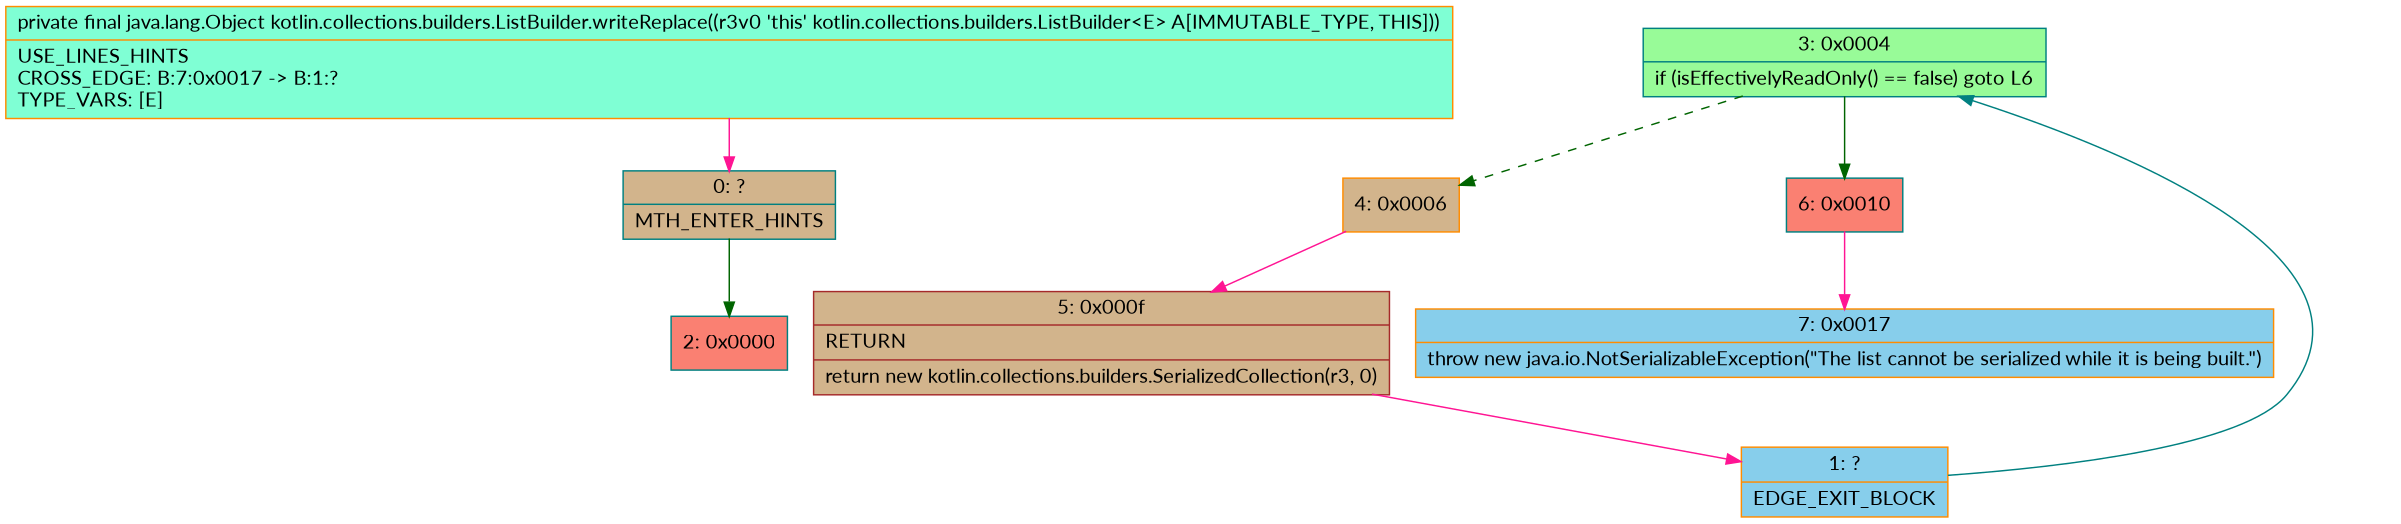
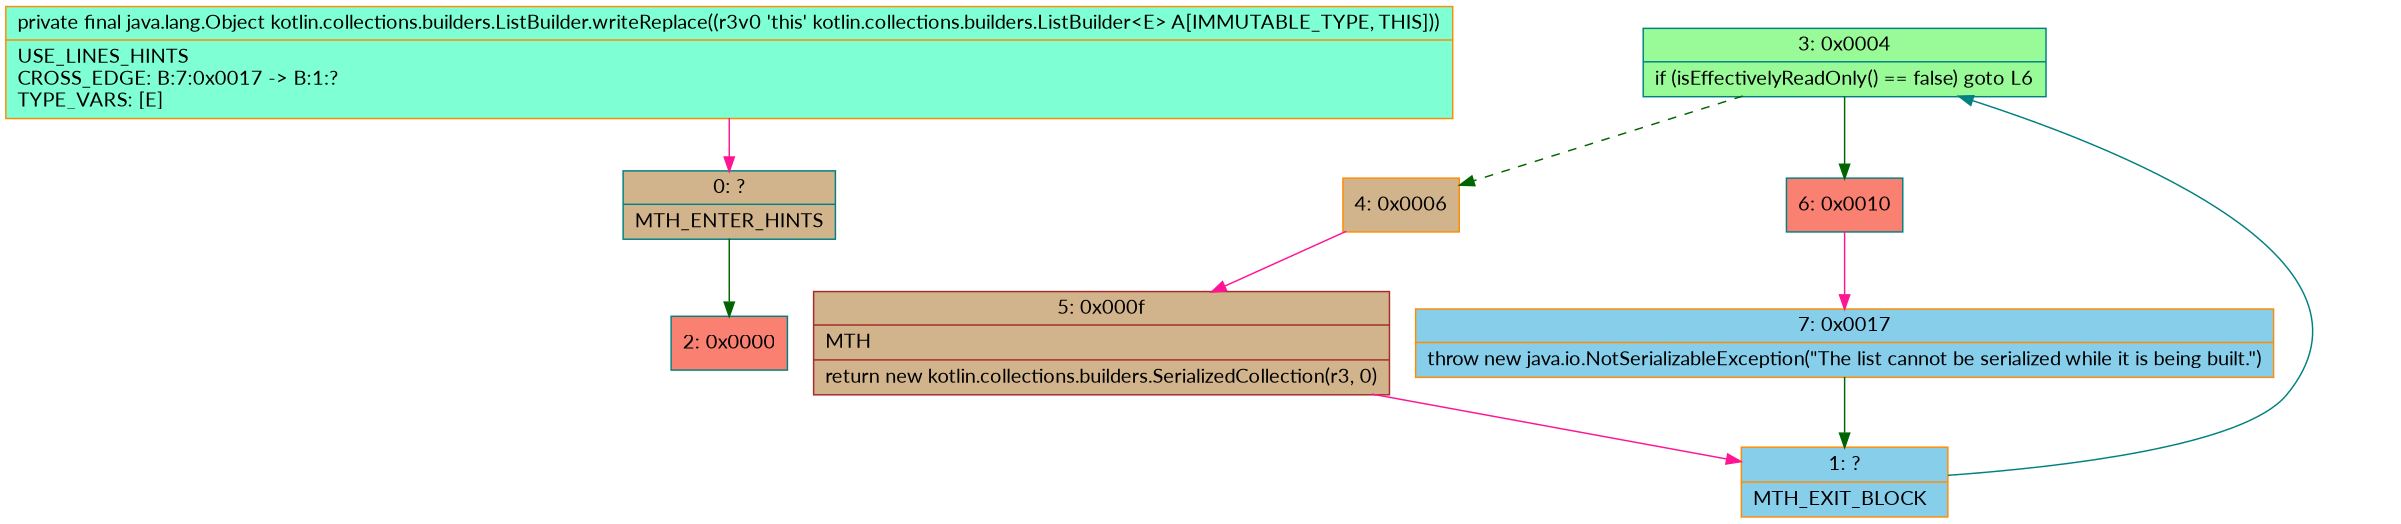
  digraph {
    fontname=Lato
    node [color=teal fillcolor=tan fontname=Lato shape=record style=filled]
    edge [color=darkgreen fontname=Lato]
    n1 [label="{0\:\ ?|MTH_ENTER_HINTS\l}"]
    n2 [fillcolor=salmon label="{2\:\ 0x0000}"]
    n3 [fillcolor=palegreen label="{3\:\ 0x0004|if (isEffectivelyReadOnly() == false) goto L6\l}"]
    n4 [color=darkorange label="{4\:\ 0x0006}"]
    n5 [fillcolor=salmon label="{6\:\ 0x0010}"]
-   n6 [color=brown label="{5\:\ 0x000f|RETURN\l|return new kotlin.collections.builders.SerializedCollection(r3, 0)\l}"]
+   n6 [color=brown label="{5\:\ 0x000f|MTH\l|return new kotlin.collections.builders.SerializedCollection(r3, 0)\l}"]
    n7 [color=darkorange fillcolor=skyblue label="{7\:\ 0x0017|throw new java.io.NotSerializableException(\"The list cannot be serialized while it is being built.\")\l}"]
-   n8 [color=darkorange fillcolor=skyblue label="{1\:\ ?|EDGE_EXIT_BLOCK\l}"]
+   n8 [color=darkorange fillcolor=skyblue label="{1\:\ ?|MTH_EXIT_BLOCK\l}"]
    n9 [color=darkorange fillcolor=aquamarine label="{private final java.lang.Object kotlin.collections.builders.ListBuilder.writeReplace((r3v0 'this' kotlin.collections.builders.ListBuilder\<E\> A[IMMUTABLE_TYPE, THIS]))  | USE_LINES_HINTS\lCROSS_EDGE: B:7:0x0017 \-\> B:1:?\lTYPE_VARS: [E]\l}"]
    n1 -> n2
    n3 -> n4 [style=dashed]
    n3 -> n5
    n4 -> n6 [color=deeppink]
    n5 -> n7 [color=deeppink]
    n6 -> n8 [color=deeppink]
+   n7 -> n8
    n8 -> n3 [color=teal]
    n9 -> n1 [color=deeppink]
  }
